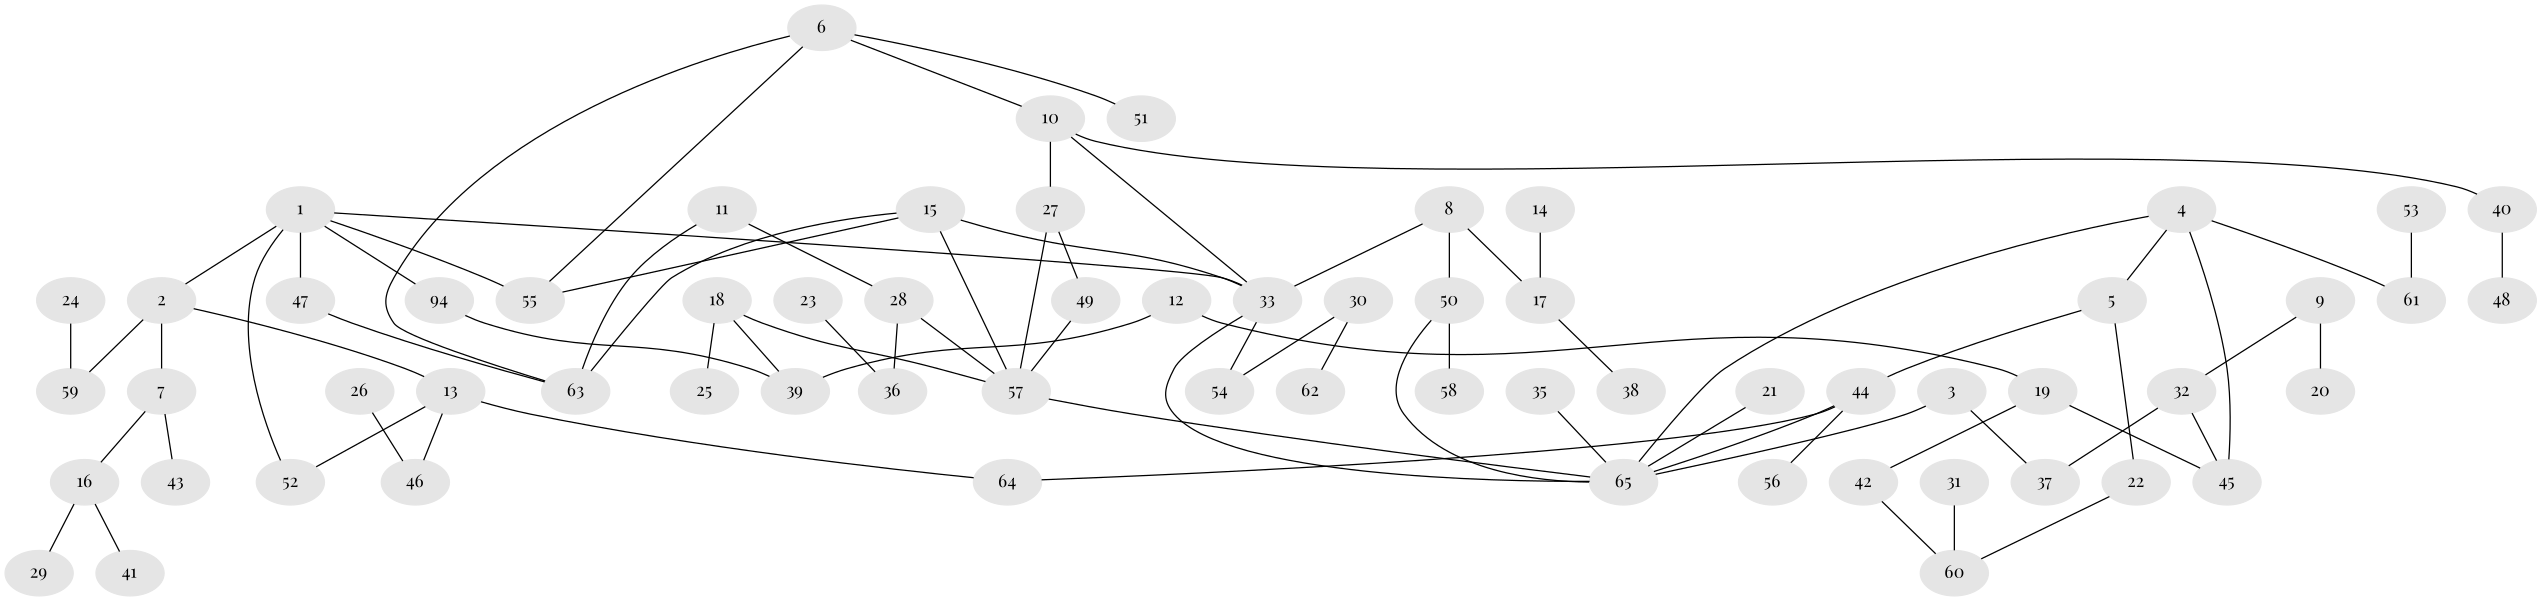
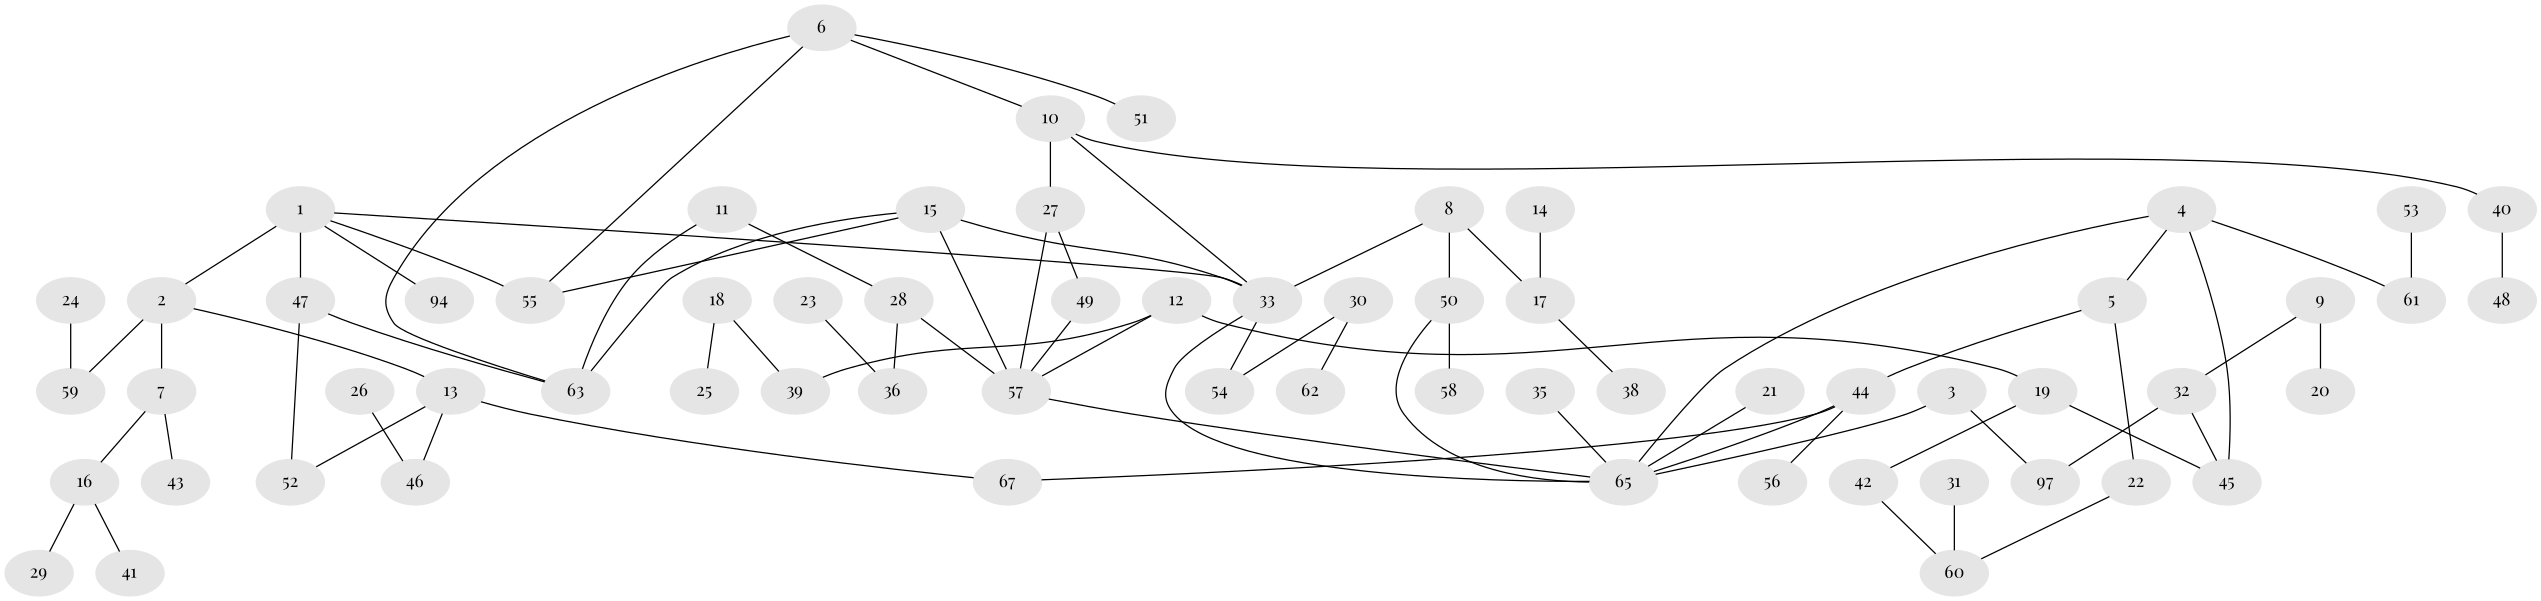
  graph {
    fontname="Playfair Display"
    node [color=gray90 fontname="Playfair Display" style=filled]
    edge [fontname="Playfair Display" weight=1.0]
    1
    2
    33
    n4 [label=94]
    47
    52
    55
    7
    13
    59
    65
    54
    39
    63
    16
    43
    46
-   64
+   64 [label=67]
    24
    3
-   37
+   37 [label=97]
    4
    5
    45
    61
    22
    44
    60
    56
    6
    51
    10
    27
    40
    29
    41
    8
    17
    50
    38
    58
    9
    20
    32
    57
    49
    48
    11
    28
    36
    12
    19
    42
    14
    15
    18
    25
    21
    23
    26
    30
    62
    31
    35
    53
    1 -- 2
    1 -- 33
    1 -- n4
    1 -- 47
-   1 -- 52
+   47 -- 52
    1 -- 55
    2 -- 7
    2 -- 13
    2 -- 59
    33 -- 65
    33 -- 54
-   n4 -- 39
    47 -- 63
    7 -- 16
    7 -- 43
    13 -- 52
    13 -- 46
    13 -- 64
    16 -- 29
    16 -- 41
    24 -- 59
    3 -- 65
    3 -- 37
    4 -- 65
    4 -- 5
    4 -- 45
    4 -- 61
    5 -- 22
    5 -- 44
    22 -- 60
    44 -- 65
    44 -- 64
    44 -- 56
    6 -- 55
    6 -- 63
    6 -- 51
    6 -- 10
    10 -- 33
    10 -- 27
    10 -- 40
    27 -- 57
    27 -- 49
    40 -- 48
    8 -- 33
    8 -- 17 [weight=2.0]
    8 -- 50
    17 -- 38
    50 -- 65
    50 -- 58
    9 -- 20
    9 -- 32
    32 -- 37
    32 -- 45
    57 -- 65
    49 -- 57
    11 -- 63
    11 -- 28
    28 -- 57
    28 -- 36
    12 -- 39
-   18 -- 57
+   12 -- 57
    12 -- 19
    19 -- 45
    19 -- 42
    42 -- 60
    14 -- 17
    15 -- 33
    15 -- 55
    15 -- 63
    15 -- 57
    18 -- 39
    18 -- 25
    21 -- 65
    23 -- 36
    26 -- 46
    30 -- 54
    30 -- 62
    31 -- 60
    35 -- 65
    53 -- 61
  }
